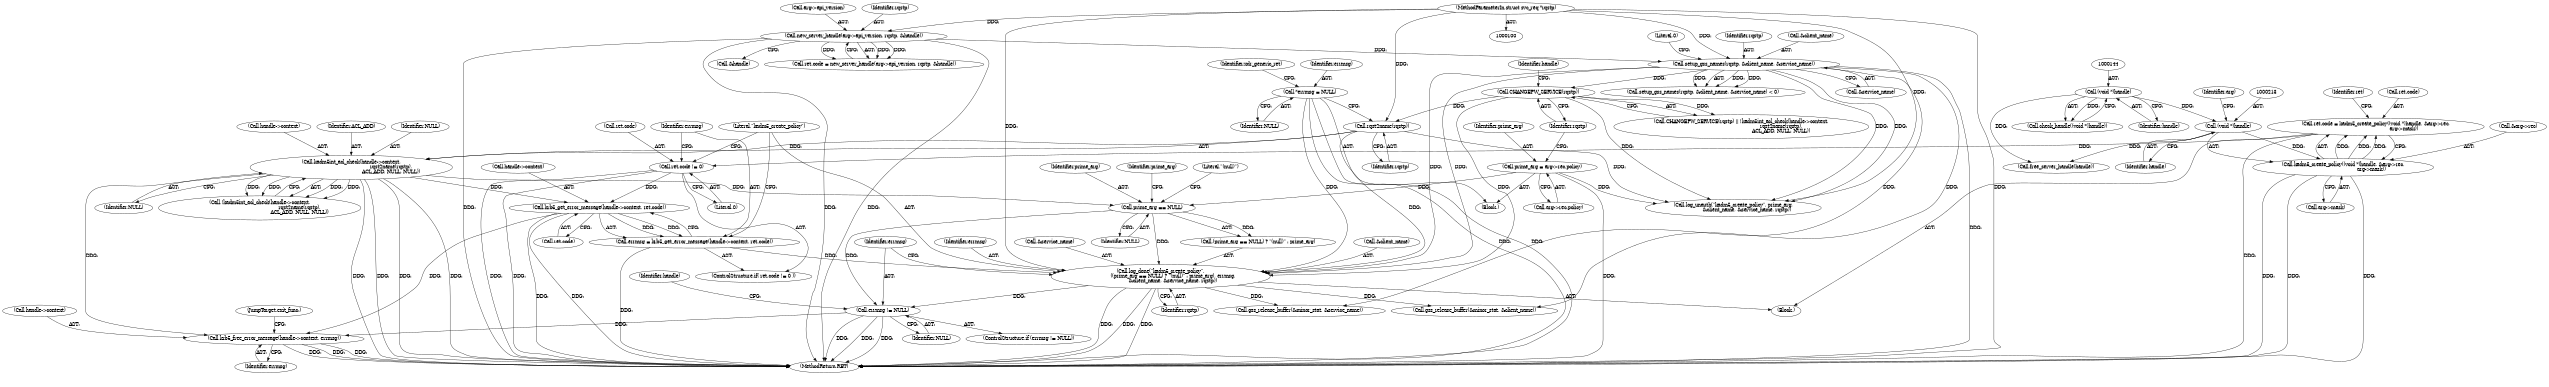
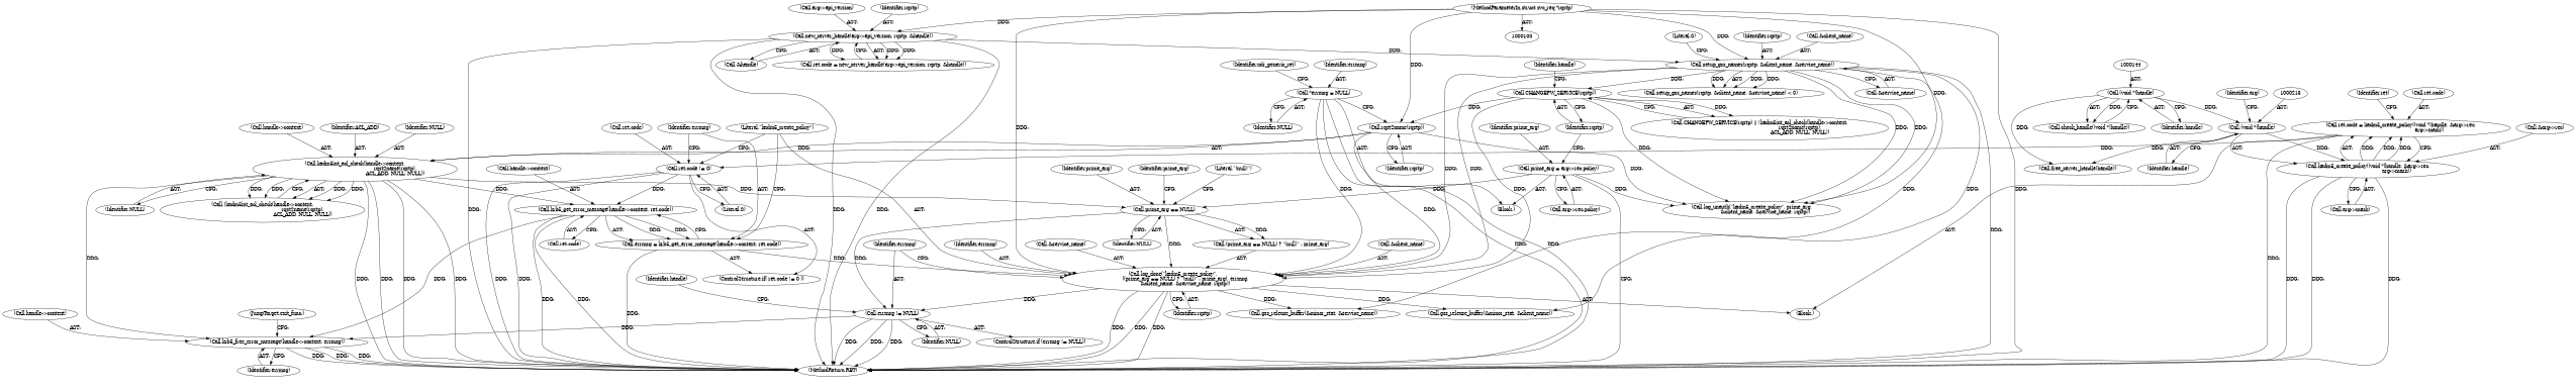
  digraph {
    n1 [label="(Call,errmsg != NULL)"]
    n2 [label="(Call,krb5_free_error_message(handle->context, errmsg))"]
    n3 [label="(ControlStructure,if (errmsg != NULL))"]
    n4 [label="(MethodReturn,RET)"]
    n5 [label="(Identifier,NULL)"]
    n6 [label="(Identifier,errmsg)"]
    n7 [label="(Call,log_done(\"kadm5_create_policy\",\n                 ((prime_arg == NULL) ? \"(null)\" : prime_arg), errmsg,\n                 &client_name, &service_name, rqstp))"]
    n8 [label="(Block,)"]
    n9 [label="(Call,gss_release_buffer(&minor_stat, &service_name))"]
    n10 [label="(Call,gss_release_buffer(&minor_stat, &client_name))"]
    n11 [label="(Identifier,rqstp)"]
    n12 [label="(Call,prime_arg == NULL)"]
    n13 [label="(Identifier,NULL)"]
    n14 [label="(Call,(prime_arg == NULL) ? \"(null)\" : prime_arg)"]
    n15 [label="(Call,prime_arg = arg->rec.policy)"]
    n16 [label="(Call,log_unauth(\"kadm5_create_policy\", prime_arg,\n                   &client_name, &service_name, rqstp))"]
    n17 [label="(Call,arg->rec.policy)"]
    n18 [label="(Block,)"]
    n19 [label="(Call,kadm5int_acl_check(handle->context,\n                                                       rqst2name(rqstp),\n                                                       ACL_ADD, NULL, NULL))"]
    n20 [label="(Call,krb5_get_error_message(handle->context, ret.code))"]
    n21 [label="(Identifier,NULL)"]
    n22 [label="(Call,!kadm5int_acl_check(handle->context,\n                                                       rqst2name(rqstp),\n                                                       ACL_ADD, NULL, NULL))"]
    n23 [label="(Call,errmsg = krb5_get_error_message(handle->context, ret.code))"]
    n24 [label="(Call,ret.code)"]
    n25 [label="(Call,rqst2name(rqstp))"]
    n26 [label="(Identifier,rqstp)"]
    n27 [label="(Call,CHANGEPW_SERVICE(rqstp))"]
    n28 [label="(Identifier,rqstp)"]
    n29 [label="(Call,CHANGEPW_SERVICE(rqstp) || !kadm5int_acl_check(handle->context,\n                                                       rqst2name(rqstp),\n                                                       ACL_ADD, NULL, NULL))"]
    n30 [label="(Call,setup_gss_names(rqstp, &client_name, &service_name))"]
    n31 [label="(Call,setup_gss_names(rqstp, &client_name, &service_name) < 0)"]
    n32 [label="(Call,&service_name)"]
    n33 [label="(Call,new_server_handle(arg->api_version, rqstp, &handle))"]
    n34 [label="(Call,ret.code = new_server_handle(arg->api_version, rqstp, &handle))"]
    n35 [label="(Call,&handle)"]
    n36 [label="(MethodParameterIn,struct svc_req *rqstp)"]
    1000100
    n38 [label="(ControlStructure,if( ret.code != 0 ))"]
    n39 [label="(Call,ret.code != 0)"]
    n40 [label="(Literal,0)"]
    n41 [label="(Call,ret.code = kadm5_create_policy((void *)handle, &arg->rec,\n                                       arg->mask))"]
    n42 [label="(Call,kadm5_create_policy((void *)handle, &arg->rec,\n                                       arg->mask))"]
    n43 [label="(Call,arg->mask)"]
    n44 [label="(Call,(void *)handle)"]
    n45 [label="(Identifier,handle)"]
    n46 [label="(Call,free_server_handle(handle))"]
    n47 [label="(Call,(void *)handle)"]
    n48 [label="(Call,check_handle((void *)handle))"]
    n49 [label="(Identifier,handle)"]
    n50 [label="(Call,*errmsg = NULL)"]
    n51 [label="(Identifier,NULL)"]
    n52 [label="(Identifier,NULL)"]
    n53 [label="(Call,arg->api_version)"]
    n54 [label="(Identifier,handle)"]
    n55 [label="(Identifier,prime_arg)"]
    n56 [label="(Literal,\"(null)\")"]
    n57 [label="(Identifier,rqstp)"]
    n58 [label="(Identifier,ret)"]
    n59 [label="(Identifier,errmsg)"]
    n60 [label="(Identifier,rqstp)"]
    n61 [label="(Identifier,errmsg)"]
    n62 [label="(Call,handle->context)"]
    n63 [label="(JumpTarget,exit_func:)"]
    n64 [label="(Call,ret.code)"]
    n65 [label="(Identifier,handle)"]
    n66 [label="(Identifier,prime_arg)"]
    n67 [label="(Call,&client_name)"]
    n68 [label="(Literal,\"kadm5_create_policy\")"]
    n69 [label="(Call,ret.code)"]
    n70 [label="(Call,handle->context)"]
    n71 [label="(Call,&client_name)"]
    n72 [label="(Call,handle->context)"]
    n73 [label="(Identifier,arg)"]
    n74 [label="(Identifier,errmsg)"]
    n75 [label="(Identifier,prime_arg)"]
    n76 [label="(Call,&service_name)"]
    n77 [label="(Literal,0)"]
    n78 [label="(Call,&arg->rec)"]
    n79 [label="(Identifier,errmsg)"]
    n80 [label="(Identifier,xdr_generic_ret)"]
    n81 [label="(Identifier,ACL_ADD)"]
    1000213
    1000144
    n1 -> n2 [label="DDG: "]
    n1 -> n3 [label="AST: "]
    n1 -> n4 [label="DDG: "]
    n1 -> n4 [label="DDG: "]
    n1 -> n4 [label="DDG: "]
    n1 -> n5 [label="CFG: "]
    n2 -> n4 [label="DDG: "]
    n2 -> n4 [label="DDG: "]
    n2 -> n4 [label="DDG: "]
    n2 -> n6 [label="CFG: "]
    n5 -> n1 [label="AST: "]
    n6 -> n2 [label="AST: "]
    n7 -> n1 [label="DDG: "]
    n7 -> n4 [label="DDG: "]
    n7 -> n4 [label="DDG: "]
    n7 -> n4 [label="DDG: "]
    n7 -> n8 [label="AST: "]
    n7 -> n9 [label="DDG: "]
    n7 -> n10 [label="DDG: "]
    n7 -> n11 [label="CFG: "]
    n11 -> n7 [label="AST: "]
    n12 -> n1 [label="DDG: "]
    n12 -> n7 [label="DDG: "]
    n12 -> n13 [label="CFG: "]
    n12 -> n14 [label="AST: "]
    n12 -> n14 [label="DDG: "]
    n13 -> n12 [label="AST: "]
    n14 -> n7 [label="AST: "]
-   n15 -> n4 [label="DDG: "]
+   n15 -> n4 [label="CFG: "]
    n15 -> n12 [label="DDG: "]
    n15 -> n16 [label="DDG: "]
    n15 -> n17 [label="CFG: "]
    n15 -> n18 [label="AST: "]
    n17 -> n15 [label="AST: "]
    n19 -> n2 [label="DDG: "]
    n19 -> n4 [label="DDG: "]
    n19 -> n4 [label="DDG: "]
    n19 -> n4 [label="DDG: "]
    n19 -> n4 [label="DDG: "]
    n19 -> n12 [label="DDG: "]
    n19 -> n20 [label="DDG: "]
    n19 -> n21 [label="CFG: "]
    n19 -> n22 [label="AST: "]
    n19 -> n22 [label="DDG: "]
    n19 -> n22 [label="DDG: "]
    n19 -> n22 [label="DDG: "]
    n19 -> n22 [label="DDG: "]
    n20 -> n2 [label="DDG: "]
    n20 -> n4 [label="DDG: "]
    n20 -> n4 [label="DDG: "]
    n20 -> n23 [label="AST: "]
    n20 -> n23 [label="DDG: "]
    n20 -> n23 [label="DDG: "]
    n20 -> n24 [label="CFG: "]
    n21 -> n19 [label="AST: "]
    n22 -> n19 [label="CFG: "]
    n23 -> n4 [label="DDG: "]
    n23 -> n7 [label="DDG: "]
    n23 -> n20 [label="CFG: "]
    n23 -> n38 [label="AST: "]
    n24 -> n20 [label="AST: "]
    n25 -> n7 [label="DDG: "]
    n25 -> n16 [label="DDG: "]
    n25 -> n19 [label="AST: "]
    n25 -> n19 [label="DDG: "]
    n25 -> n26 [label="CFG: "]
    n26 -> n25 [label="AST: "]
    n27 -> n7 [label="DDG: "]
    n27 -> n16 [label="DDG: "]
    n27 -> n25 [label="DDG: "]
    n27 -> n28 [label="CFG: "]
    n27 -> n29 [label="AST: "]
    n27 -> n29 [label="DDG: "]
    n28 -> n15 [label="CFG: "]
    n28 -> n27 [label="AST: "]
    n29 -> n27 [label="CFG: "]
    n30 -> n4 [label="DDG: "]
    n30 -> n7 [label="DDG: "]
    n30 -> n7 [label="DDG: "]
    n30 -> n9 [label="DDG: "]
    n30 -> n10 [label="DDG: "]
    n30 -> n16 [label="DDG: "]
    n30 -> n16 [label="DDG: "]
    n30 -> n27 [label="DDG: "]
    n30 -> n31 [label="AST: "]
    n30 -> n31 [label="DDG: "]
    n30 -> n31 [label="DDG: "]
    n30 -> n31 [label="DDG: "]
    n30 -> n32 [label="CFG: "]
    n32 -> n30 [label="AST: "]
    n33 -> n4 [label="DDG: "]
    n33 -> n4 [label="DDG: "]
    n33 -> n4 [label="DDG: "]
    n33 -> n30 [label="DDG: "]
    n33 -> n34 [label="AST: "]
    n33 -> n34 [label="DDG: "]
    n33 -> n34 [label="DDG: "]
    n33 -> n34 [label="DDG: "]
    n33 -> n35 [label="CFG: "]
    n34 -> n33 [label="CFG: "]
+   n35 -> n33 [label="AST: "]
    n36 -> n4 [label="DDG: "]
    n36 -> n7 [label="DDG: "]
    n36 -> n16 [label="DDG: "]
    n36 -> n25 [label="DDG: "]
    n36 -> n30 [label="DDG: "]
    n36 -> n33 [label="DDG: "]
    n36 -> 1000100 [label="AST: "]
    n39 -> n4 [label="DDG: "]
    n39 -> n4 [label="DDG: "]
    n39 -> n20 [label="DDG: "]
    n39 -> n38 [label="AST: "]
    n39 -> n40 [label="CFG: "]
    n40 -> n39 [label="AST: "]
    n41 -> n4 [label="DDG: "]
    n41 -> n8 [label="AST: "]
    n41 -> n39 [label="DDG: "]
    n41 -> n42 [label="CFG: "]
    n42 -> n4 [label="DDG: "]
    n42 -> n4 [label="DDG: "]
    n42 -> n4 [label="DDG: "]
    n42 -> n41 [label="AST: "]
    n42 -> n41 [label="DDG: "]
    n42 -> n41 [label="DDG: "]
    n42 -> n41 [label="DDG: "]
    n42 -> n43 [label="CFG: "]
    n43 -> n42 [label="AST: "]
    n44 -> n42 [label="AST: "]
    n44 -> n42 [label="DDG: "]
    n44 -> n45 [label="CFG: "]
    n44 -> n46 [label="DDG: "]
    n45 -> n44 [label="AST: "]
    n47 -> n44 [label="DDG: "]
    n47 -> n46 [label="DDG: "]
    n47 -> n48 [label="AST: "]
    n47 -> n48 [label="DDG: "]
    n47 -> n49 [label="CFG: "]
    n48 -> n47 [label="CFG: "]
    n49 -> n47 [label="AST: "]
    n50 -> n4 [label="DDG: "]
    n50 -> n4 [label="DDG: "]
    n50 -> n7 [label="DDG: "]
    n50 -> n18 [label="AST: "]
    n50 -> n25 [label="CFG: "]
    n50 -> n51 [label="CFG: "]
    n51 -> n50 [label="AST: "]
    n52 -> n19 [label="AST: "]
    n53 -> n33 [label="AST: "]
    n54 -> n27 [label="CFG: "]
    n55 -> n12 [label="CFG: "]
    n56 -> n12 [label="CFG: "]
    n57 -> n30 [label="AST: "]
    n58 -> n41 [label="CFG: "]
    n59 -> n1 [label="AST: "]
    n59 -> n7 [label="CFG: "]
    n60 -> n33 [label="AST: "]
    n61 -> n50 [label="AST: "]
    n62 -> n2 [label="AST: "]
    n63 -> n2 [label="CFG: "]
    n64 -> n41 [label="AST: "]
    n65 -> n1 [label="CFG: "]
    n66 -> n12 [label="AST: "]
    n67 -> n7 [label="AST: "]
    n68 -> n7 [label="AST: "]
    n68 -> n23 [label="CFG: "]
    n68 -> n39 [label="CFG: "]
    n69 -> n39 [label="AST: "]
    n70 -> n19 [label="AST: "]
    n71 -> n30 [label="AST: "]
    n72 -> n20 [label="AST: "]
    n73 -> n44 [label="CFG: "]
    n74 -> n7 [label="AST: "]
    n75 -> n15 [label="AST: "]
    n76 -> n7 [label="AST: "]
    n77 -> n30 [label="CFG: "]
    n78 -> n42 [label="AST: "]
    n79 -> n23 [label="AST: "]
    n79 -> n39 [label="CFG: "]
    n80 -> n50 [label="CFG: "]
    n81 -> n19 [label="AST: "]
    1000213 -> n44 [label="AST: "]
    1000144 -> n47 [label="AST: "]
  }
